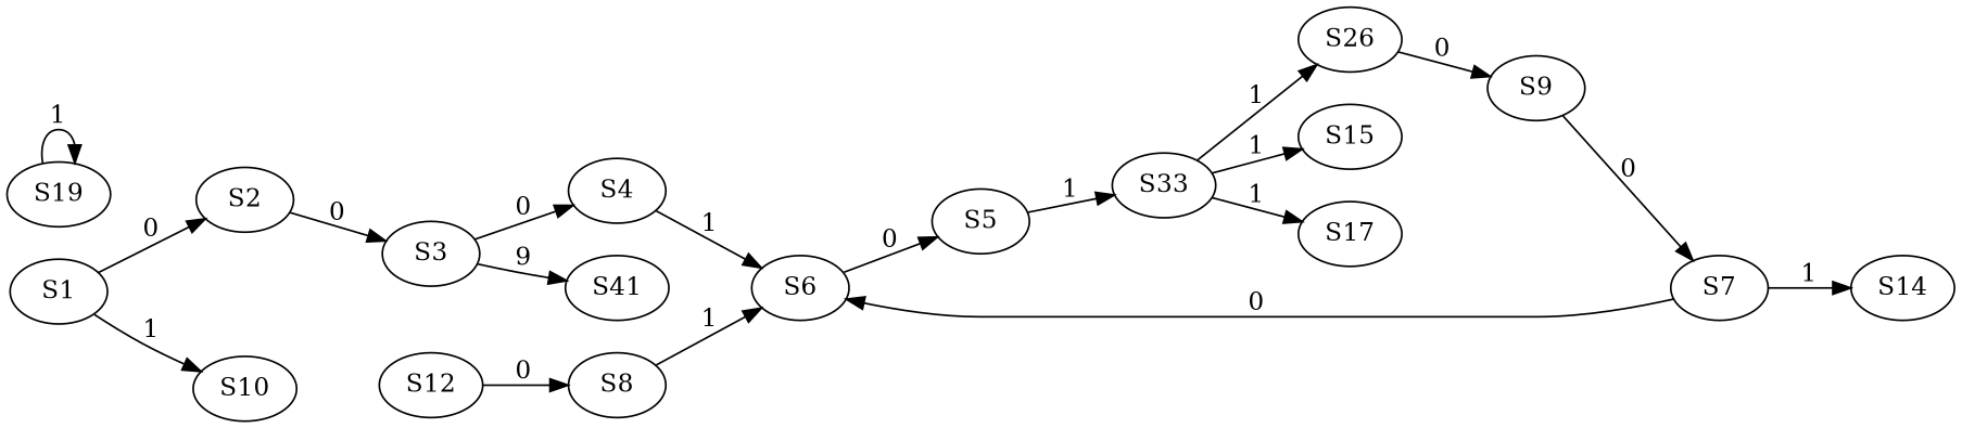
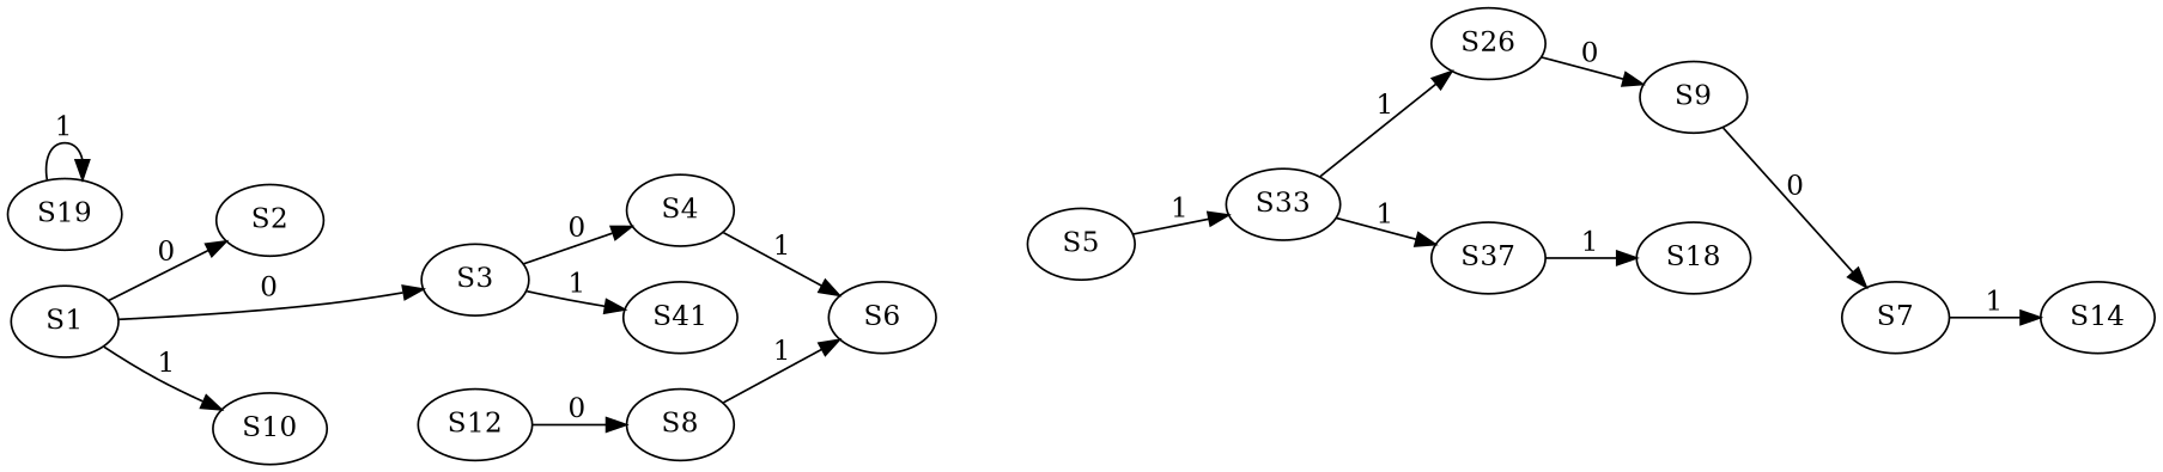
  strict digraph {
    rankdir=LR
    S1
    S2
    S3
    S10
    S4
    n6 [label=S41]
    S6
    S12
    S8
    S5
    n11 [label=S33]
    n12 [label=S26]
-   S15
-   S17
+   S17 [label=S37]
    S7
    S14
    S9
+   S18
    S19
    S1 -> S2 [label=0]
-   S2 -> S3 [label=0]
+   S1 -> S3 [label=0]
    S1 -> S10 [label=1]
    S3 -> S4 [label=0]
-   S3 -> n6 [label=9]
+   S3 -> n6 [label=1]
    S4 -> S6 [label=1]
-   S6 -> S5 [label=0]
    S12 -> S8 [label=0]
    S8 -> S6 [label=1]
    S5 -> n11 [label=1]
    n11 -> n12 [label=1]
-   n11 -> S15 [label=1]
    n11 -> S17 [label=1]
    n12 -> S9 [label=0]
-   S7 -> S6 [label=0]
+   S17 -> S18 [label=1]
    S7 -> S14 [label=1]
    S9 -> S7 [label=0]
    S19 -> S19 [label=1]
  }
